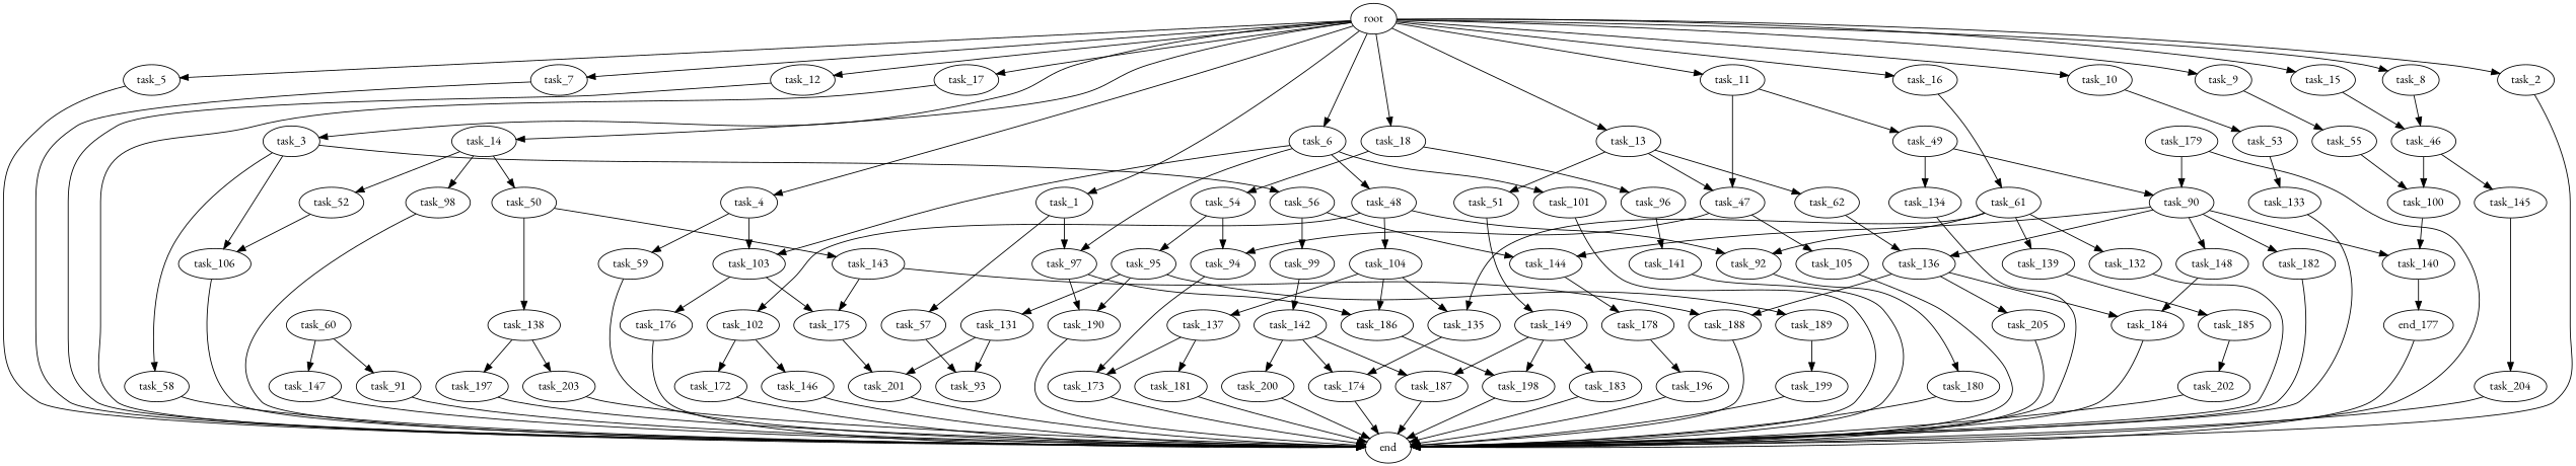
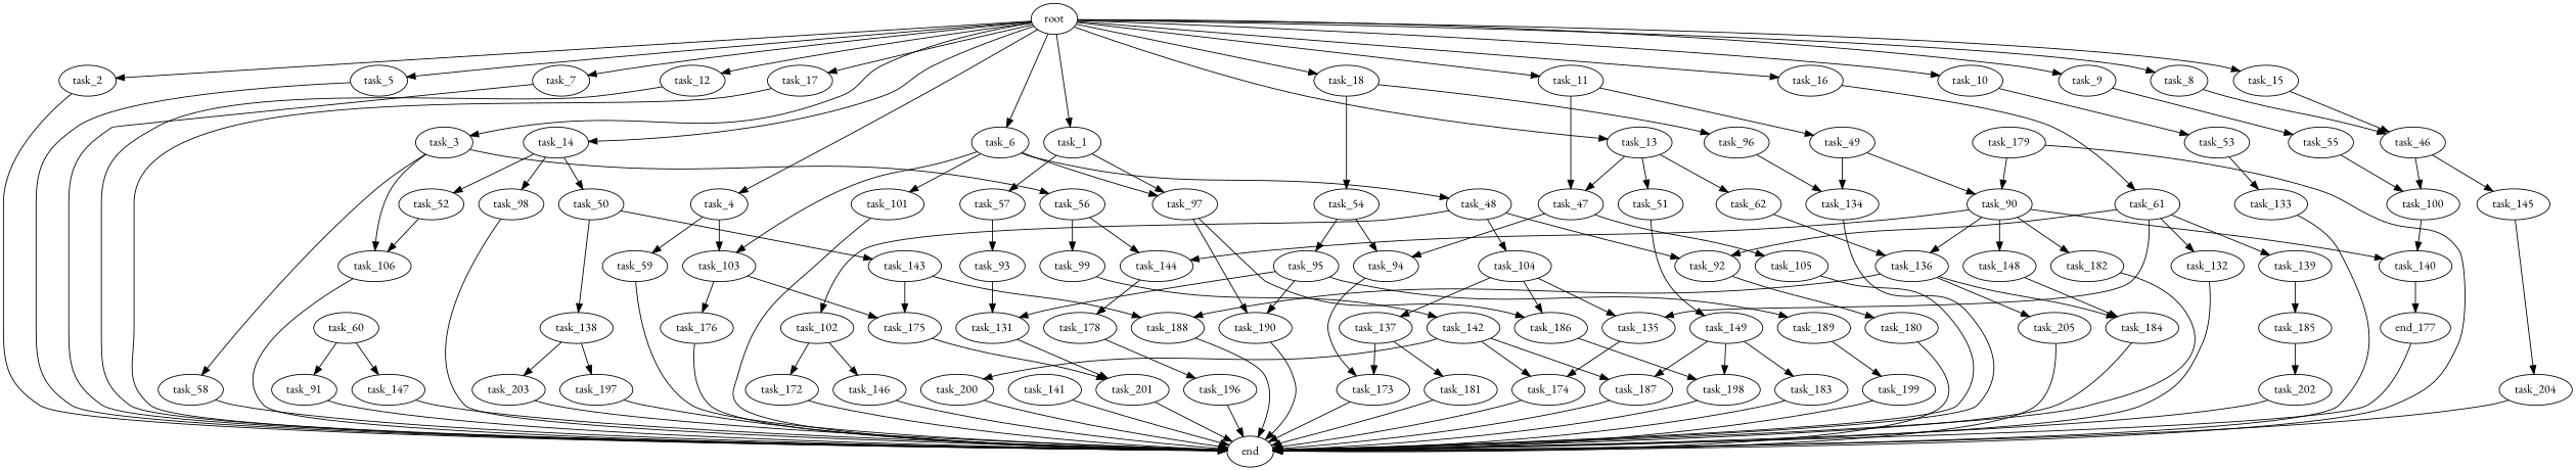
  digraph {
    fontname="EB Garamond"
    node [fontname="EB Garamond"]
    edge [fontname="EB Garamond"]
    root
    task_1
    task_2
    task_3
    task_4
    task_5
    task_6
    task_7
    task_8
    task_9
    task_10
    task_11
    task_12
    task_13
    task_14
    task_15
    task_16
    task_17
    task_18
    task_57
    task_97
    end
    task_56
    task_58
    task_106
    task_59
    task_103
    task_48
    task_101
    task_46
    task_55
    task_53
    task_47
    task_49
    task_51
    task_62
    task_50
    task_52
    task_98
    task_61
    task_54
    task_96
    task_93
    task_190
    task_186
    task_99
    task_144
    task_60
    task_91
    task_147
    task_175
    task_176
    task_92
    task_102
    task_104
    task_100
    task_145
    task_133
    task_94
    task_105
    task_90
    task_134
    task_149
    task_136
    task_138
    task_143
    task_132
    task_135
    task_139
    task_95
    task_141
    task_140
    task_204
    task_173
    task_180
    task_146
    task_172
    task_137
    task_148
    task_182
    task_197
    task_203
    task_188
    task_187
    task_183
    task_198
    task_131
    task_189
    task_142
    task_178
    task_174
    task_185
    task_184
    task_205
    n95 [label=end_177]
    task_179
    task_201
    task_199
    task_200
    task_181
    task_202
    task_196
    root -> task_1
    root -> task_2
    root -> task_3
    root -> task_4
    root -> task_5
    root -> task_6
    root -> task_7
    root -> task_8
    root -> task_9
    root -> task_10
    root -> task_11
    root -> task_12
    root -> task_13
    root -> task_14
    root -> task_15
    root -> task_16
    root -> task_17
    root -> task_18
    task_1 -> task_57
    task_1 -> task_97
    task_2 -> end
    task_3 -> task_56
    task_3 -> task_58
    task_3 -> task_106
    task_4 -> task_59
    task_4 -> task_103
    task_5 -> end
    task_6 -> task_97
    task_6 -> task_103
    task_6 -> task_48
    task_6 -> task_101
    task_7 -> end
    task_8 -> task_46
    task_9 -> task_55
    task_10 -> task_53
    task_11 -> task_47
    task_11 -> task_49
    task_12 -> end
    task_13 -> task_47
    task_13 -> task_51
    task_13 -> task_62
    task_14 -> task_50
    task_14 -> task_52
    task_14 -> task_98
    task_15 -> task_46
    task_16 -> task_61
    task_17 -> end
    task_18 -> task_54
    task_18 -> task_96
    task_57 -> task_93
    task_97 -> task_190
    task_97 -> task_186
    task_56 -> task_99
    task_56 -> task_144
    task_58 -> end
    task_106 -> end
    task_59 -> end
    task_103 -> task_175
    task_103 -> task_176
    task_48 -> task_92
    task_48 -> task_102
    task_48 -> task_104
    task_101 -> end
    task_46 -> task_100
    task_46 -> task_145
    task_55 -> task_100
    task_53 -> task_133
    task_47 -> task_94
    task_47 -> task_105
    task_49 -> task_90
    task_49 -> task_134
    task_51 -> task_149
    task_62 -> task_136
    task_50 -> task_138
    task_50 -> task_143
    task_52 -> task_106
    task_98 -> end
    task_61 -> task_92
    task_61 -> task_132
    task_61 -> task_135
    task_61 -> task_139
    task_54 -> task_94
    task_54 -> task_95
-   task_96 -> task_141
-   task_131 -> task_93
+   task_96 -> task_134
+   task_93 -> task_131
    task_190 -> end
    task_186 -> task_198
    task_99 -> task_142
    task_144 -> task_178
    task_60 -> task_91
    task_60 -> task_147
    task_91 -> end
    task_147 -> end
    task_175 -> task_201
    task_176 -> end
    task_92 -> task_180
    task_102 -> task_146
    task_102 -> task_172
    task_104 -> task_186
    task_104 -> task_135
    task_104 -> task_137
    task_100 -> task_140
    task_145 -> task_204
    task_133 -> end
    task_94 -> task_173
    task_105 -> end
    task_90 -> task_144
    task_90 -> task_136
    task_90 -> task_140
    task_90 -> task_148
    task_90 -> task_182
    task_134 -> end
    task_149 -> task_187
    task_149 -> task_183
    task_149 -> task_198
    task_136 -> task_188
    task_136 -> task_184
    task_136 -> task_205
    task_138 -> task_197
    task_138 -> task_203
    task_143 -> task_175
    task_143 -> task_188
    task_132 -> end
    task_135 -> task_174
    task_139 -> task_185
    task_95 -> task_190
    task_95 -> task_131
    task_95 -> task_189
    task_141 -> end
    task_140 -> n95
    task_204 -> end
    task_173 -> end
    task_180 -> end
    task_146 -> end
    task_172 -> end
    task_137 -> task_173
    task_137 -> task_181
    task_148 -> task_184
    task_182 -> end
    task_197 -> end
    task_203 -> end
    task_188 -> end
    task_187 -> end
    task_183 -> end
    task_198 -> end
    task_131 -> task_201
    task_189 -> task_199
    task_142 -> task_187
    task_142 -> task_174
    task_142 -> task_200
    task_178 -> task_196
    task_174 -> end
    task_185 -> task_202
    task_184 -> end
    task_205 -> end
    n95 -> end
    task_179 -> end
    task_179 -> task_90
    task_201 -> end
    task_199 -> end
    task_200 -> end
    task_181 -> end
    task_202 -> end
    task_196 -> end
  }
